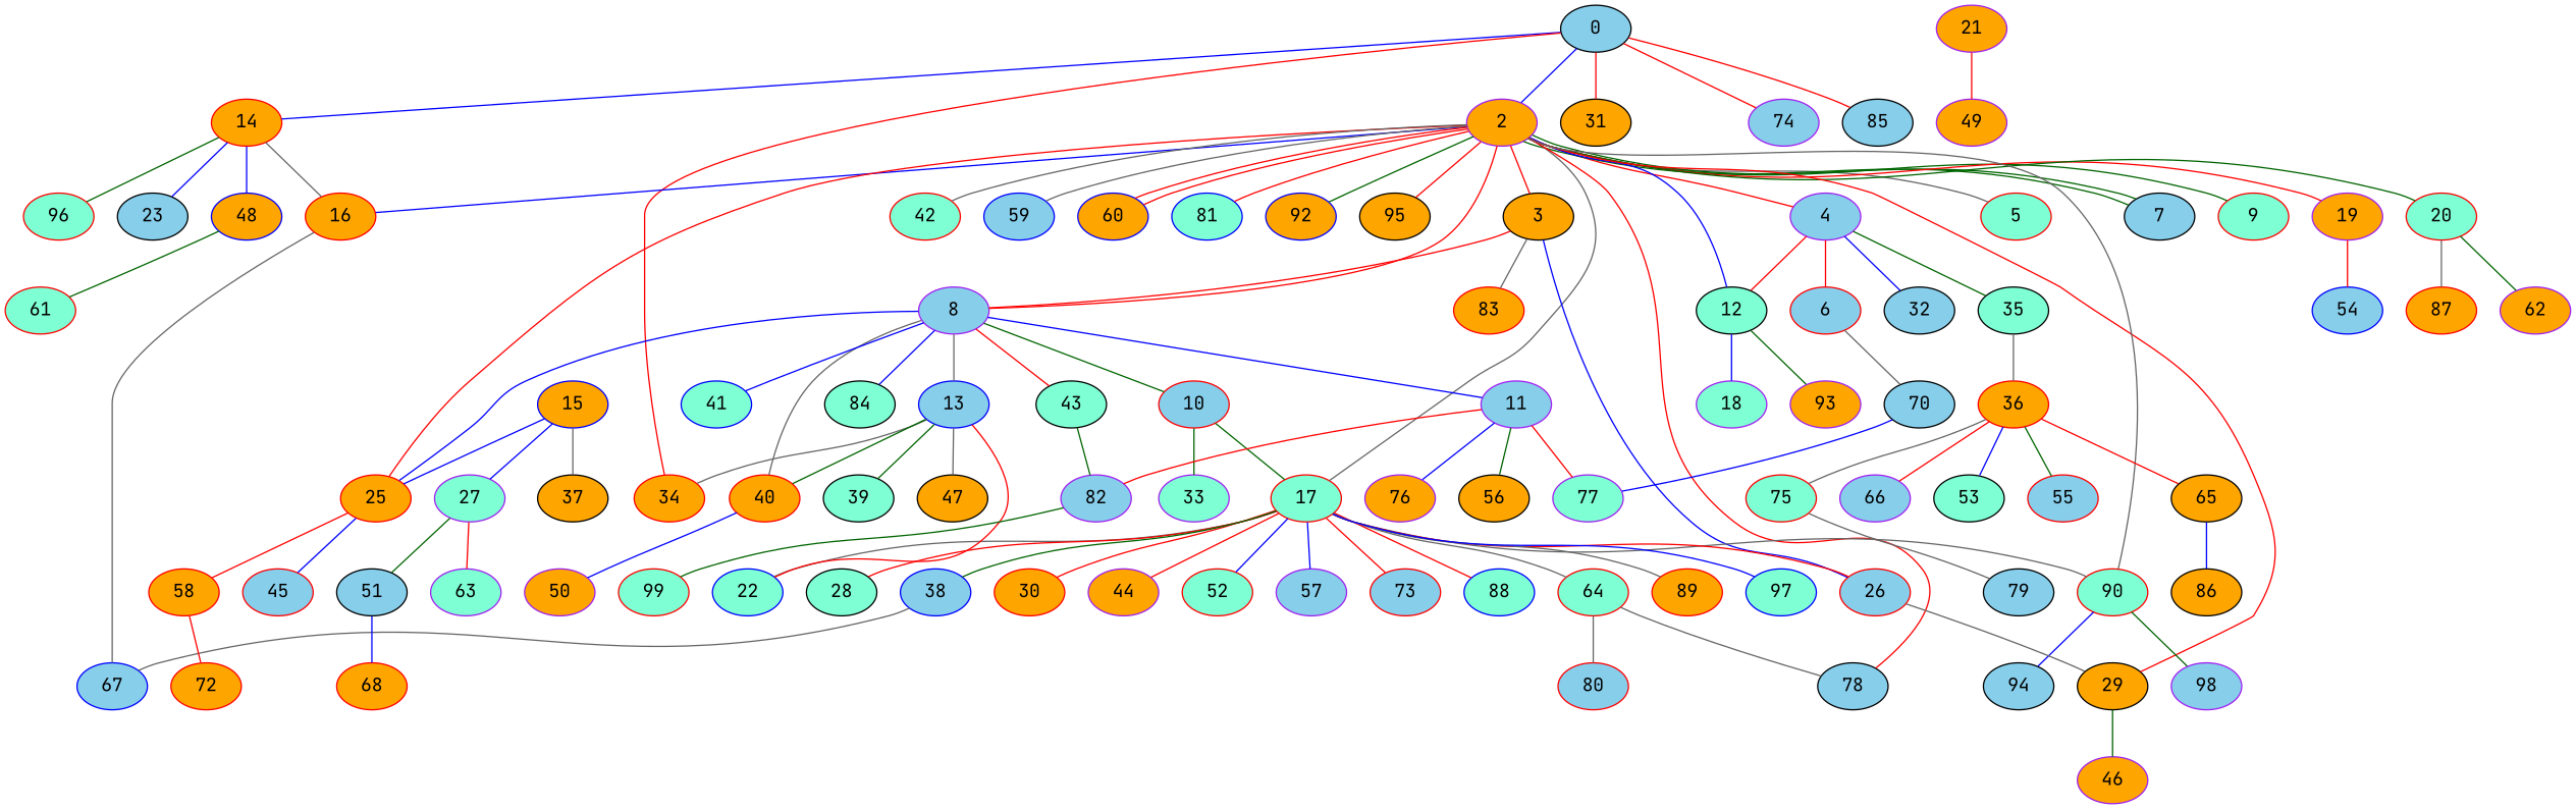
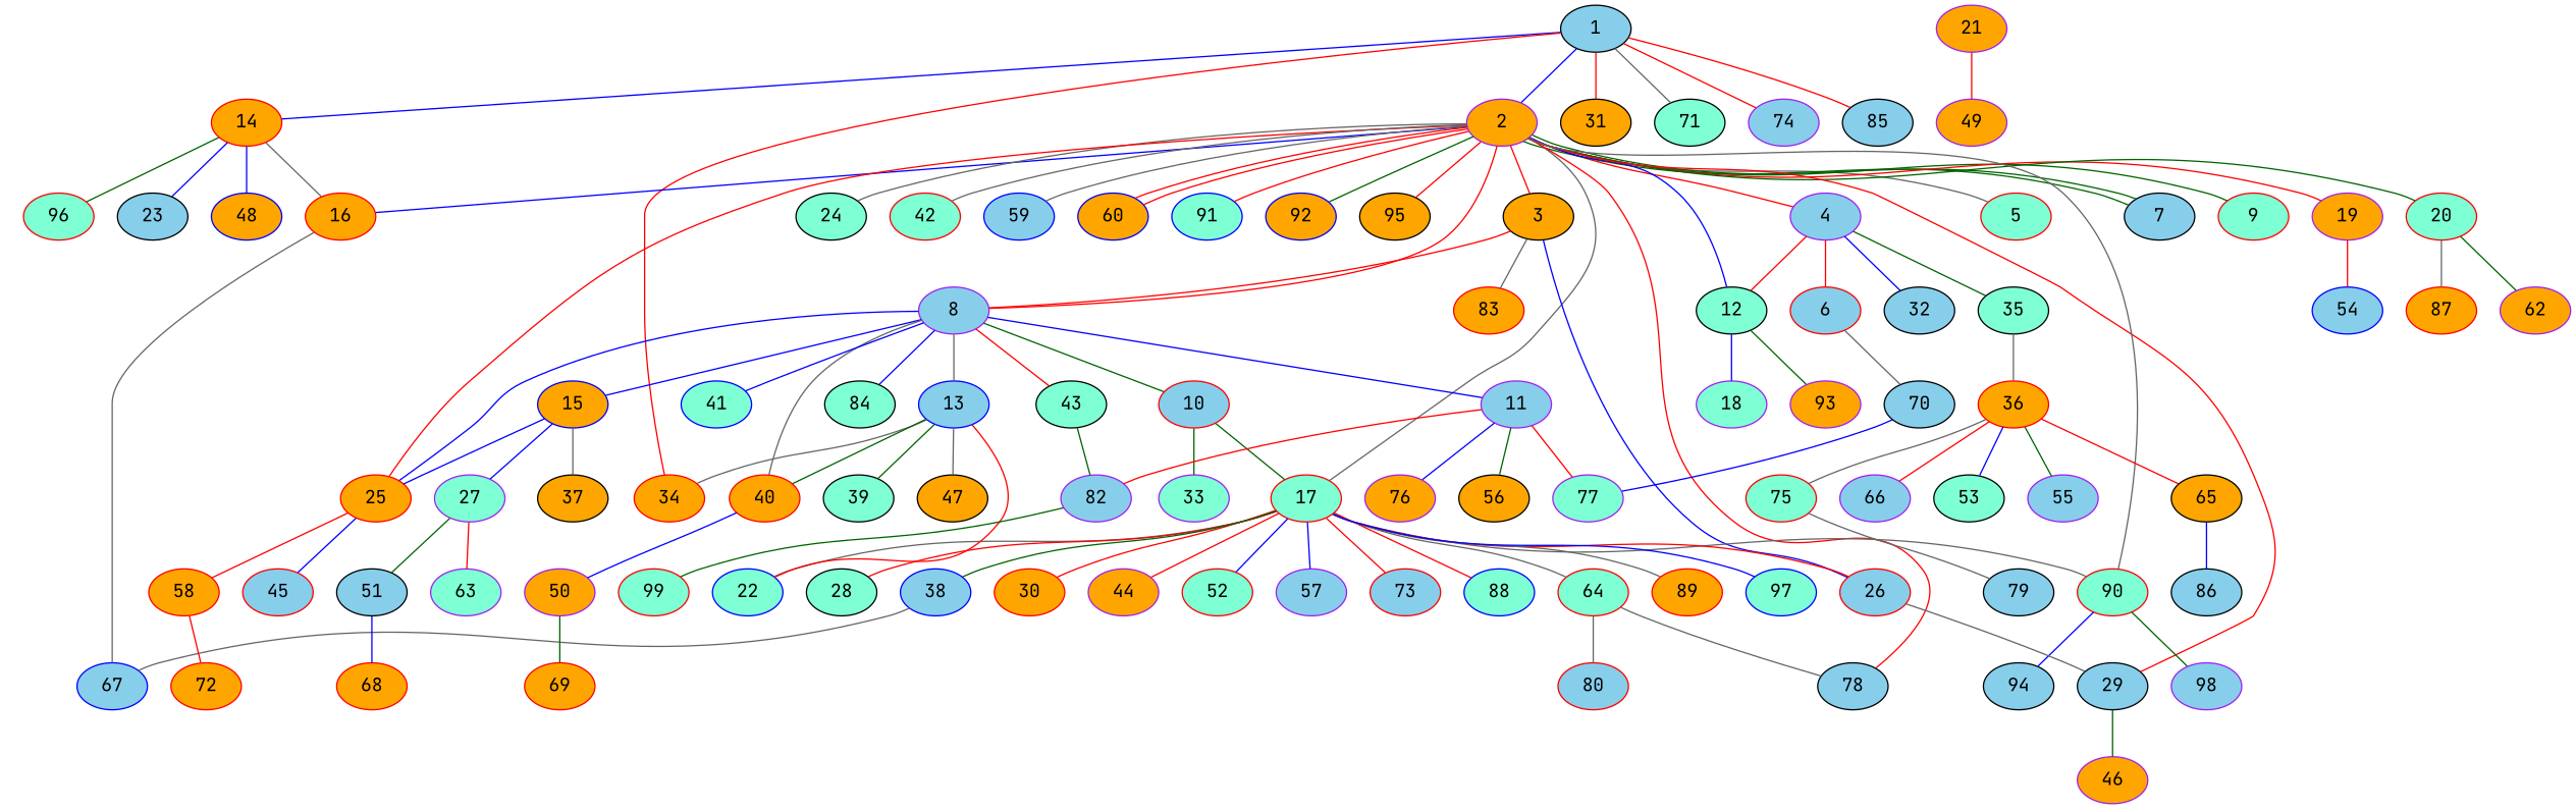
  graph {
    fontname="JetBrains Mono"
    node [color=red fillcolor=orange fontname="JetBrains Mono" style=filled]
    edge [color=red fontname="JetBrains Mono"]
-   1 [color=black fillcolor=skyblue label=0]
+   1 [color=black fillcolor=skyblue]
    2 [color=purple]
    14
    31 [color=black]
    34
+   71 [color=black fillcolor=aquamarine]
    74 [color=purple fillcolor=skyblue]
    85 [color=black fillcolor=skyblue]
    3 [color=black]
    4 [color=purple fillcolor=skyblue]
    5 [fillcolor=aquamarine]
    7 [color=black fillcolor=skyblue]
    8 [color=purple fillcolor=skyblue]
    9 [fillcolor=aquamarine]
    12 [color=black fillcolor=aquamarine]
    16
    17 [fillcolor=aquamarine]
    19 [color=purple]
    20 [fillcolor=aquamarine]
+   24 [color=black fillcolor=aquamarine]
    25
-   29 [color=black]
+   29 [color=black fillcolor=skyblue]
    42 [fillcolor=aquamarine]
    59 [color=blue fillcolor=skyblue]
    60 [color=blue]
    78 [color=black fillcolor=skyblue]
-   81 [color=blue fillcolor=aquamarine]
+   81 [color=blue fillcolor=aquamarine label=91]
    90 [fillcolor=aquamarine]
    92 [color=blue]
    95 [color=black]
    23 [color=black fillcolor=skyblue]
    48 [color=blue]
    96 [fillcolor=aquamarine]
    26 [fillcolor=skyblue]
    83
    6 [fillcolor=skyblue]
    32 [color=black fillcolor=skyblue]
    35 [color=black fillcolor=aquamarine]
    10 [fillcolor=skyblue]
    11 [color=purple fillcolor=skyblue]
    13 [color=blue fillcolor=skyblue]
    15 [color=blue]
    40
    41 [color=blue fillcolor=aquamarine]
    43 [color=black fillcolor=aquamarine]
    84 [color=black fillcolor=aquamarine]
    18 [color=purple fillcolor=aquamarine]
    93 [color=purple]
    67 [color=blue fillcolor=skyblue]
    22 [color=blue fillcolor=aquamarine]
    28 [color=black fillcolor=aquamarine]
    30
    38 [color=blue fillcolor=skyblue]
    44 [color=purple]
    52 [fillcolor=aquamarine]
    57 [color=purple fillcolor=skyblue]
    64 [fillcolor=aquamarine]
    73 [fillcolor=skyblue]
    88 [color=blue fillcolor=aquamarine]
    89
    97 [color=blue fillcolor=aquamarine]
    54 [color=blue fillcolor=skyblue]
    62 [color=purple]
    87
    45 [fillcolor=skyblue]
    58
    46 [color=purple]
    94 [color=black fillcolor=skyblue]
    98 [color=purple fillcolor=skyblue]
    70 [color=black fillcolor=skyblue]
    36
    77 [color=purple fillcolor=aquamarine]
    33 [color=purple fillcolor=aquamarine]
    56 [color=black]
    76 [color=purple]
    82 [color=purple fillcolor=skyblue]
    39 [color=black fillcolor=aquamarine]
    47 [color=black]
    27 [color=purple fillcolor=aquamarine]
    37 [color=black]
    21 [color=purple]
    49 [color=purple]
    50 [color=purple]
    99 [fillcolor=aquamarine]
-   61 [fillcolor=aquamarine]
    51 [color=black fillcolor=skyblue]
    63 [color=purple fillcolor=aquamarine]
    80 [fillcolor=skyblue]
    72
    68
    53 [color=black fillcolor=aquamarine]
-   55 [fillcolor=skyblue]
+   55 [color=purple fillcolor=skyblue]
    65 [color=black]
    66 [color=purple fillcolor=skyblue]
    75 [fillcolor=aquamarine]
-   86 [color=black]
+   86 [color=black fillcolor=skyblue]
    79 [color=black fillcolor=skyblue]
+   69
    1 -- 2 [color=blue]
    1 -- 14 [color=blue]
    1 -- 31
    1 -- 34
+   1 -- 71 [color=gray40]
    1 -- 74
    1 -- 85
    2 -- 3
    2 -- 4
    2 -- 5 [color=gray40]
    2 -- 7 [color=darkgreen]
    2 -- 7 [color=darkgreen]
    2 -- 8
    2 -- 9 [color=darkgreen]
    2 -- 12 [color=blue]
    2 -- 16 [color=blue]
    2 -- 17 [color=gray40]
    2 -- 19
    2 -- 20 [color=darkgreen]
+   2 -- 24 [color=gray40]
    2 -- 25
    2 -- 29
    2 -- 42 [color=gray40]
    2 -- 59 [color=gray40]
    2 -- 60
    2 -- 60
    2 -- 78
    2 -- 81
    2 -- 90 [color=gray40]
    2 -- 92 [color=darkgreen]
    2 -- 95
    14 -- 16 [color=gray40]
    14 -- 23 [color=blue]
    14 -- 48 [color=blue]
    14 -- 96 [color=darkgreen]
    3 -- 8
    3 -- 26 [color=blue]
    3 -- 83 [color=gray40]
    4 -- 12
    4 -- 6
    4 -- 32 [color=blue]
    4 -- 35 [color=darkgreen]
    8 -- 25 [color=blue]
    8 -- 10 [color=darkgreen]
    8 -- 11 [color=blue]
    8 -- 13 [color=gray40]
+   8 -- 15 [color=blue]
    8 -- 40 [color=gray40]
    8 -- 41 [color=blue]
    8 -- 43
    8 -- 84 [color=blue]
    12 -- 18 [color=blue]
    12 -- 93 [color=darkgreen]
    16 -- 67 [color=gray40]
    17 -- 90 [color=gray40]
    17 -- 26
    17 -- 22 [color=gray40]
    17 -- 28
    17 -- 30
    17 -- 38 [color=darkgreen]
    17 -- 44
    17 -- 52 [color=blue]
    17 -- 57 [color=blue]
    17 -- 64 [color=gray40]
    17 -- 73
    17 -- 88
    17 -- 89 [color=gray40]
    17 -- 97 [color=blue]
    19 -- 54
    20 -- 62 [color=darkgreen]
    20 -- 87 [color=gray40]
    25 -- 45 [color=blue]
    25 -- 58
    29 -- 46 [color=darkgreen]
    90 -- 94 [color=blue]
    90 -- 98 [color=darkgreen]
-   48 -- 61 [color=darkgreen]
    26 -- 29 [color=gray40]
    6 -- 70 [color=gray40]
    35 -- 36 [color=gray40]
    10 -- 17 [color=darkgreen]
    10 -- 33 [color=darkgreen]
    11 -- 77
    11 -- 56 [color=darkgreen]
    11 -- 76 [color=blue]
    11 -- 82
    13 -- 34 [color=gray40]
    13 -- 40 [color=darkgreen]
    13 -- 22
    13 -- 39 [color=darkgreen]
    13 -- 47 [color=gray40]
    15 -- 25 [color=blue]
    15 -- 27 [color=blue]
    15 -- 37 [color=gray40]
    40 -- 50 [color=blue]
    43 -- 82 [color=darkgreen]
    38 -- 67 [color=gray40]
    64 -- 78 [color=gray40]
    64 -- 80 [color=gray40]
    58 -- 72
    70 -- 77 [color=blue]
    36 -- 53 [color=blue]
    36 -- 55 [color=darkgreen]
    36 -- 65
    36 -- 66
    36 -- 75 [color=gray40]
    82 -- 99 [color=darkgreen]
    27 -- 51 [color=darkgreen]
    27 -- 63
    21 -- 49
+   50 -- 69 [color=darkgreen]
    51 -- 68 [color=blue]
    65 -- 86 [color=blue]
    75 -- 79 [color=gray40]
  }
